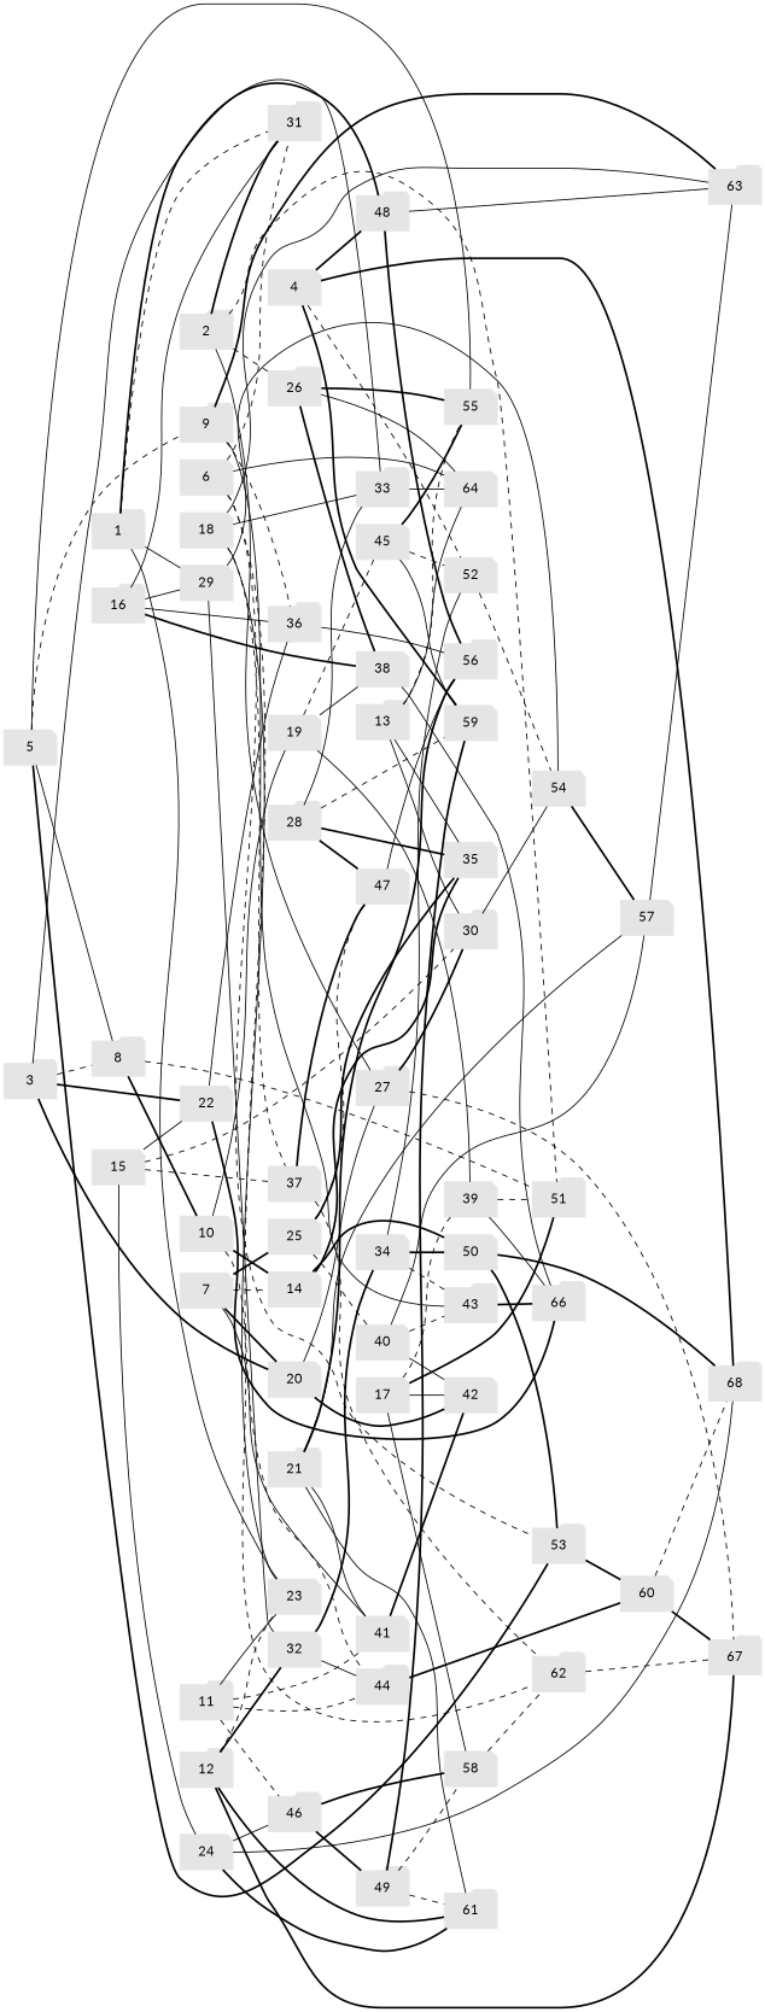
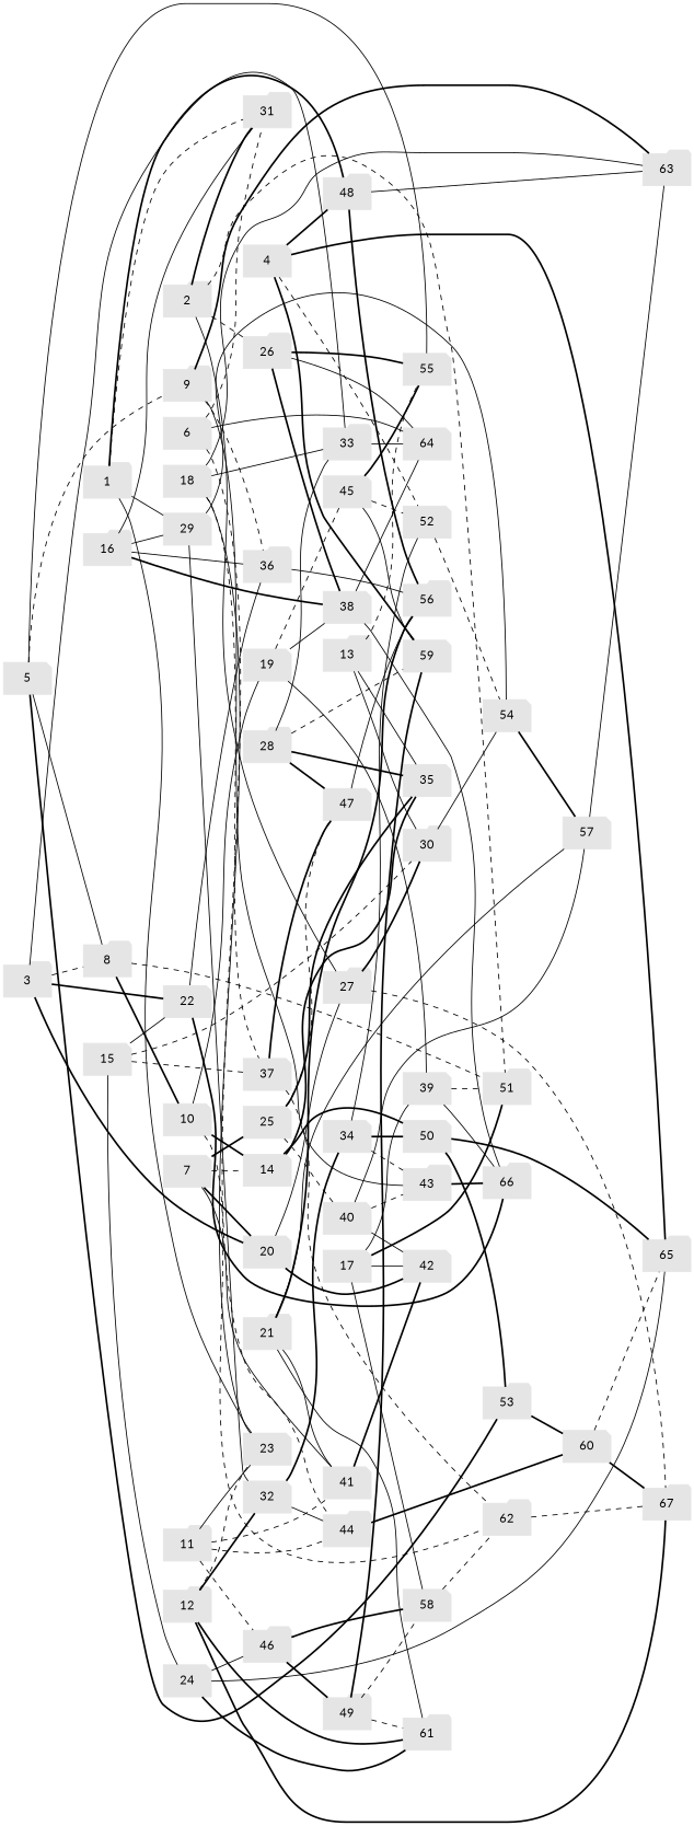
  graph {
    fontname=Lato
    rankdir=LR
    node [color=gray90 fontname=Lato shape=note style=filled]
    edge [fontname=Lato style=solid]
    1 [shape=folder]
    23
    29
    31 [shape=folder]
    48 [shape=folder]
    32
    54
    63 [shape=folder]
    56 [shape=folder]
    2 [shape=folder]
    26 [shape=folder]
    27 [shape=folder]
    51 [shape=folder]
    55
    64
    38
    67 [shape=folder]
    30 [shape=folder]
    3 [shape=folder]
    8 [shape=folder]
    20
    22
    33 [shape=folder]
    10
    42
    36 [shape=folder]
    66 [shape=folder]
    4
    52
    59
-   65 [shape=folder label=68]
+   65 [shape=folder]
    5
    9 [shape=folder]
    53 [shape=folder]
    43 [shape=folder]
    60
    6
    44 [shape=folder]
    7
    14
    25
    41
    35
    50
    40
    47
    19
    62 [shape=folder]
    39
    45
    11 [shape=folder]
    46 [shape=folder]
    58
    49 [shape=folder]
    12 [shape=folder]
    61 [shape=folder]
    34
    13 [shape=folder]
    15
    24
    37
    16 [shape=folder]
    17
    18
    21 [shape=folder]
    57
    28 [shape=folder]
    1 -- 23
    1 -- 29
    1 -- 31 [style=dashed]
    1 -- 48 [style=bold]
    29 -- 32
    29 -- 54
    48 -- 63
    48 -- 56 [style=bold]
    32 -- 44
    32 -- 34 [style=bold]
    54 -- 57 [style=bold]
    2 -- 31 [style=bold]
    2 -- 26 [style=dashed]
    2 -- 27
    2 -- 51 [style=dashed]
    26 -- 55 [style=bold]
    26 -- 64
    26 -- 38 [style=bold]
    27 -- 67 [style=dashed]
    27 -- 30 [style=bold]
    38 -- 66
    30 -- 54
    3 -- 8 [style=dashed]
    3 -- 20 [style=bold]
    3 -- 22 [style=bold]
    3 -- 33
    8 -- 51 [style=dashed]
    8 -- 10 [style=bold]
    20 -- 27
    20 -- 42 [style=bold]
    22 -- 36
    22 -- 66 [style=bold]
    33 -- 64
    10 -- 14 [style=bold]
    10 -- 19
    10 -- 62 [style=dashed]
    36 -- 56
    4 -- 48 [style=bold]
    4 -- 52 [style=dashed]
    4 -- 59 [style=bold]
    4 -- 65 [style=bold]
    52 -- 54 [style=dashed]
    5 -- 55
    5 -- 8
    5 -- 9 [style=dashed]
    5 -- 53 [style=bold]
    9 -- 63 [style=bold]
    9 -- 36 [style=dashed]
    9 -- 43
    53 -- 60 [style=bold]
    43 -- 66 [style=bold]
    60 -- 67 [style=bold]
    60 -- 65 [style=dashed]
    6 -- 31 [style=dashed]
    6 -- 64
-   6 -- 53 [style=dashed]
    6 -- 44 [style=dashed]
    44 -- 60 [style=bold]
    7 -- 20 [style=bold]
    7 -- 14 [style=dashed]
    7 -- 25 [style=bold]
    7 -- 41
    14 -- 35 [style=bold]
    14 -- 50 [style=bold]
    25 -- 35 [style=bold]
    25 -- 40 [style=dashed]
    25 -- 47 [style=dashed]
    41 -- 42 [style=bold]
    50 -- 65 [style=bold]
    50 -- 53 [style=bold]
    40 -- 42
    40 -- 43 [style=dashed]
    40 -- 57
    47 -- 56
    19 -- 38
    19 -- 39
    19 -- 45 [style=dashed]
    62 -- 67 [style=dashed]
    39 -- 51 [style=dashed]
    39 -- 66
    45 -- 55 [style=bold]
    45 -- 52 [style=dashed]
    45 -- 59
    11 -- 23
    11 -- 44 [style=dashed]
    11 -- 41 [style=dashed]
    11 -- 46 [style=dashed]
    46 -- 58 [style=bold]
    46 -- 49 [style=bold]
    58 -- 62 [style=dashed]
    49 -- 59 [style=bold]
    49 -- 58 [style=dashed]
    49 -- 61 [style=dashed]
    12 -- 23 [style=dashed]
    12 -- 32 [style=bold]
    12 -- 67 [style=bold]
    12 -- 61 [style=bold]
    34 -- 52
    34 -- 43 [style=dashed]
    34 -- 50 [style=bold]
    13 -- 55 [style=dashed]
-   13 -- 64
+   38 -- 64
    13 -- 30
    13 -- 35
    15 -- 30 [style=dashed]
    15 -- 22
    15 -- 24
    15 -- 37 [style=dashed]
    24 -- 65
    24 -- 46
    24 -- 61 [style=bold]
    37 -- 47 [style=bold]
    37 -- 62 [style=dashed]
    16 -- 29
    16 -- 31
    16 -- 38 [style=bold]
    16 -- 36
    17 -- 51 [style=bold]
    17 -- 42
-   17 -- 39 [style=dashed]
+   17 -- 39
    17 -- 58
    18 -- 23
    18 -- 63
    18 -- 33
    18 -- 37 [style=dashed]
    21 -- 56 [style=bold]
    21 -- 41
    21 -- 61
    21 -- 57
    57 -- 63
    28 -- 33
    28 -- 59 [style=dashed]
    28 -- 35 [style=bold]
    28 -- 47 [style=bold]
  }
